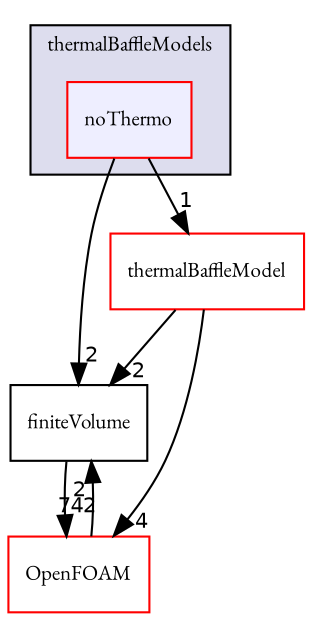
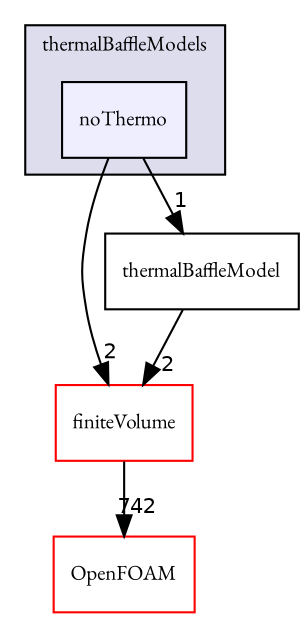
  digraph {
    compound=true
    fontname="EB Garamond"
    node [fontname="EB Garamond" fontsize=10 shape=box]
    edge [fontname="EB Garamond" headlabel=2 labeldistance=1.5 labelfontname=Helvetica labelfontsize=10]
-   n1 [fillcolor="#eeeeff" label=noThermo pencolor=black style=filled color=red]
-   n2 [color=black label=finiteVolume]
-   n3 [label=thermalBaffleModel color=red]
+   n1 [fillcolor="#eeeeff" label=noThermo pencolor=black style=filled]
+   n2 [color=red label=finiteVolume]
+   n3 [label=thermalBaffleModel]
    n4 [color=red label=OpenFOAM]
    subgraph cluster_1 {
      bgcolor="#ddddee"
      fontsize=10
      label=thermalBaffleModels
      pencolor=black
      n1
    }
    n1 -> n2
    n1 -> n3 [headlabel=1]
    n2 -> n4 [headlabel=742]
    n3 -> n2
-   n3 -> n4 [headlabel=4]
-   n4 -> n2
  }
